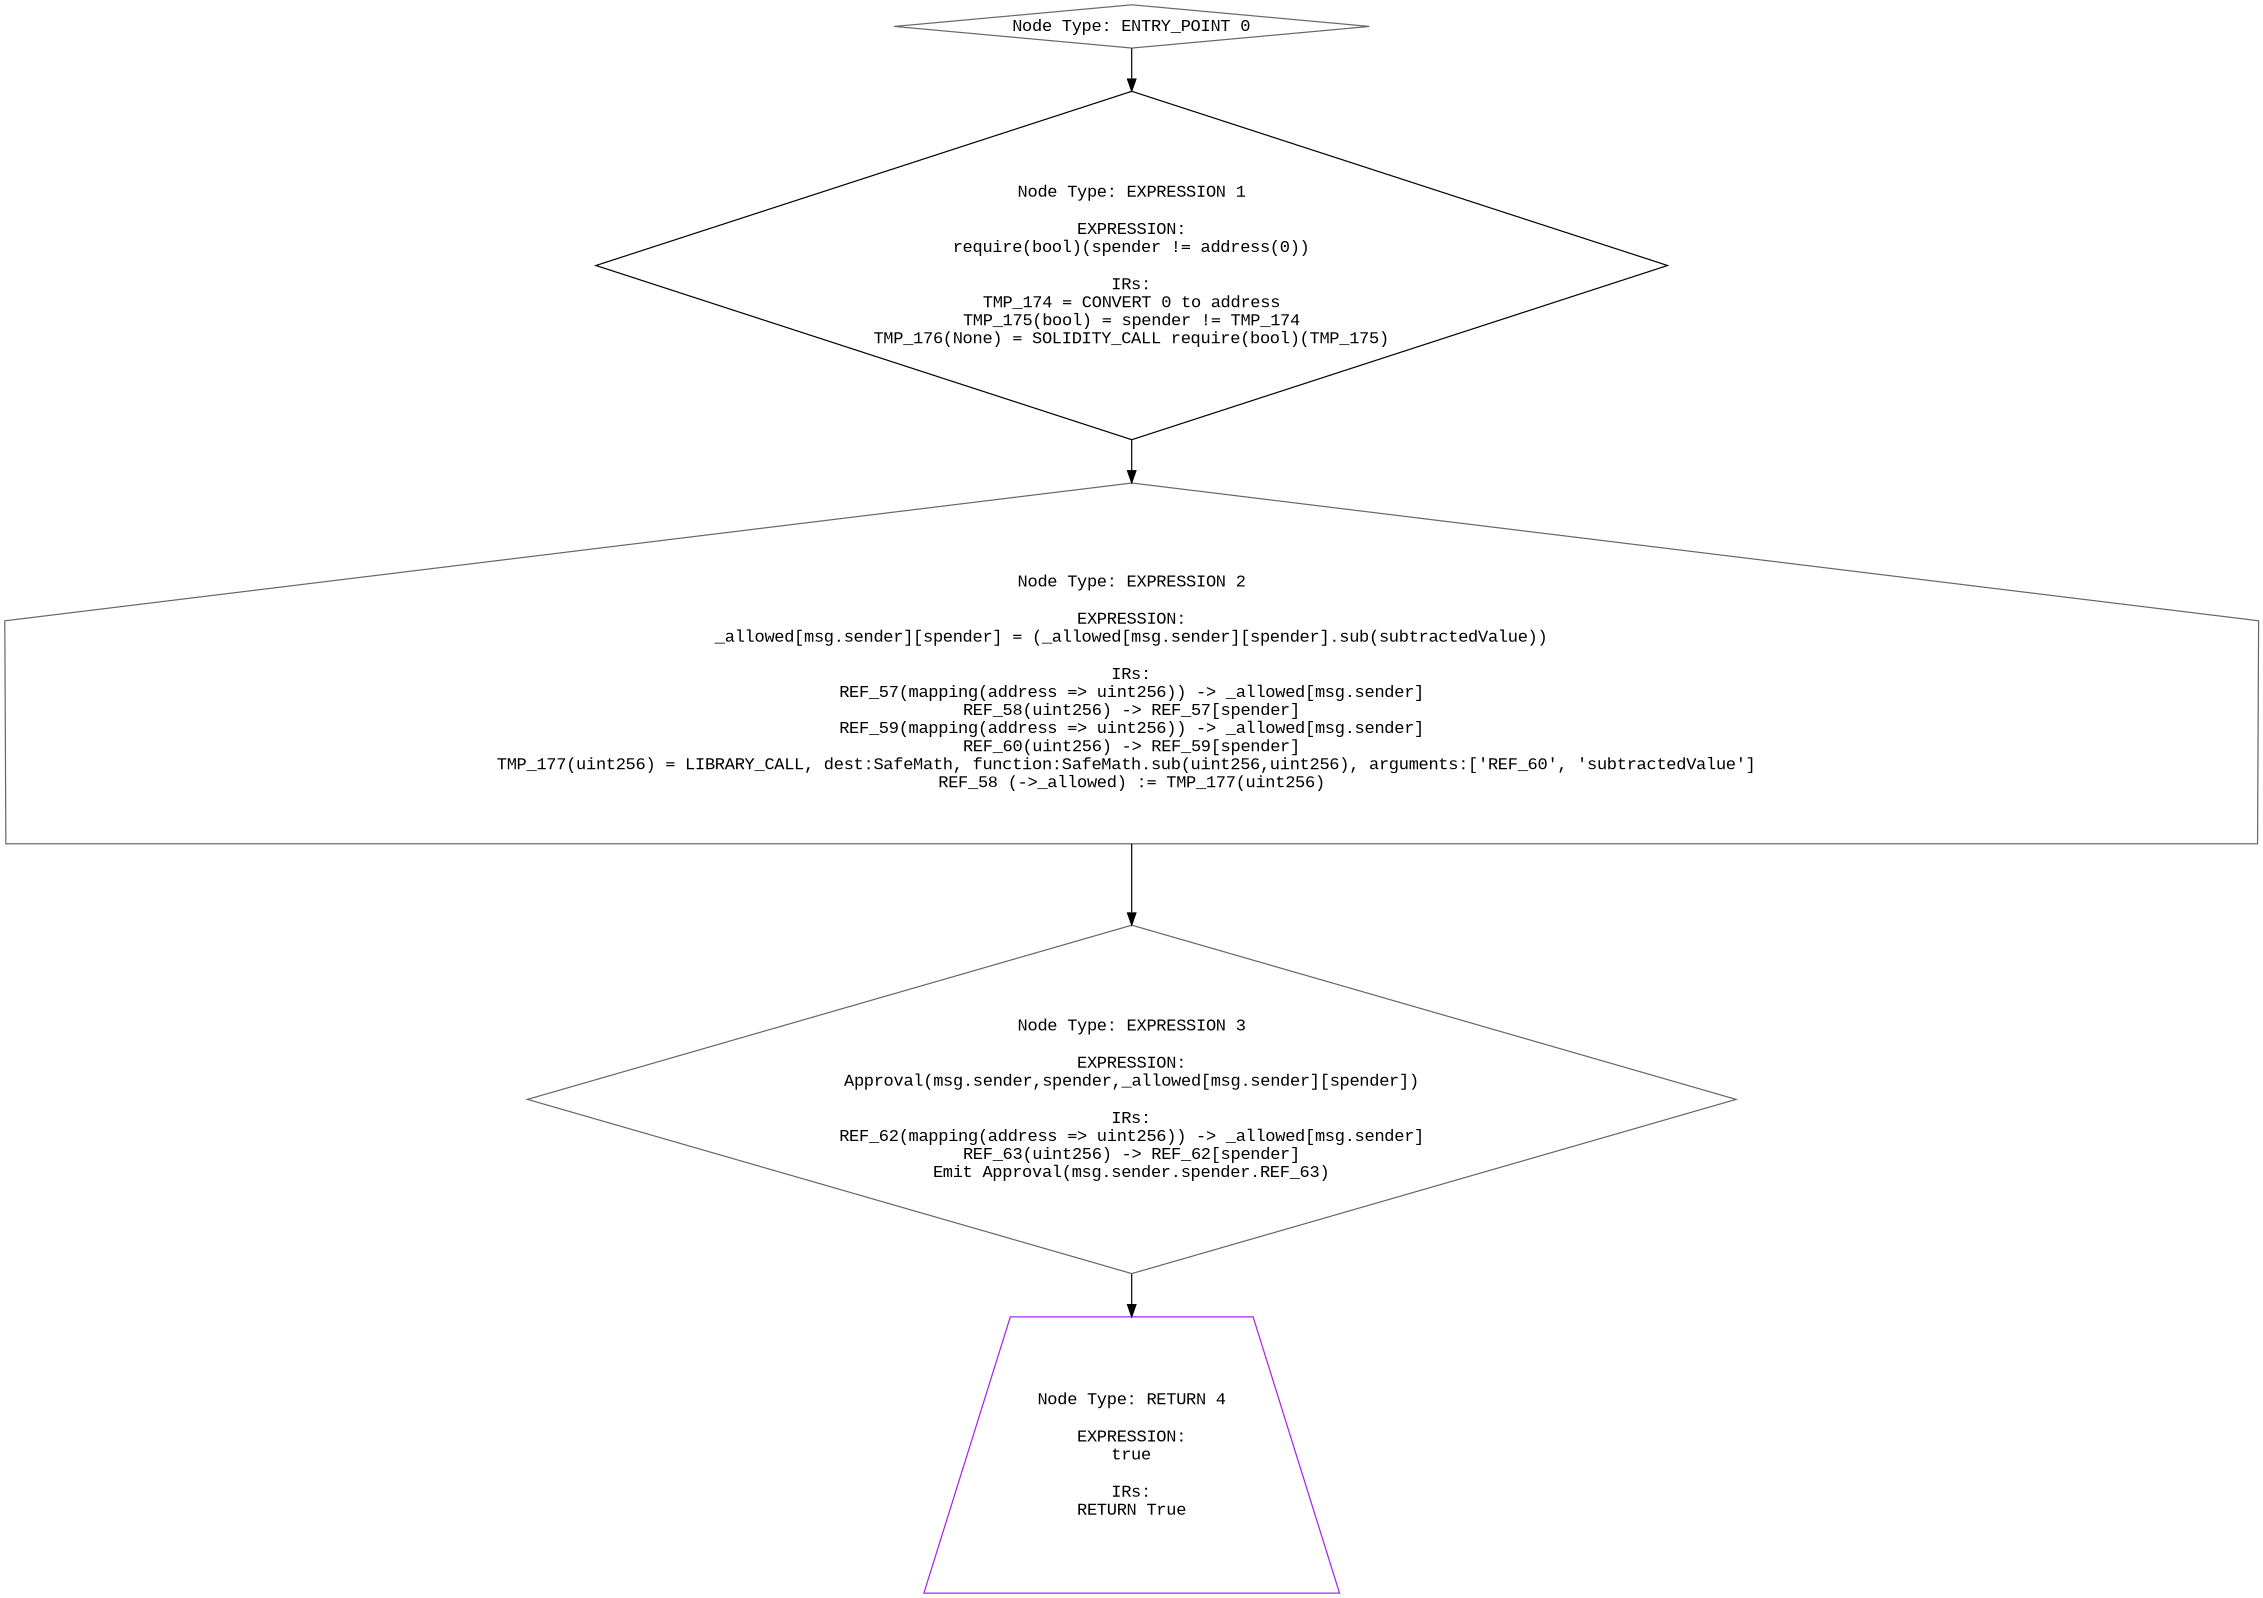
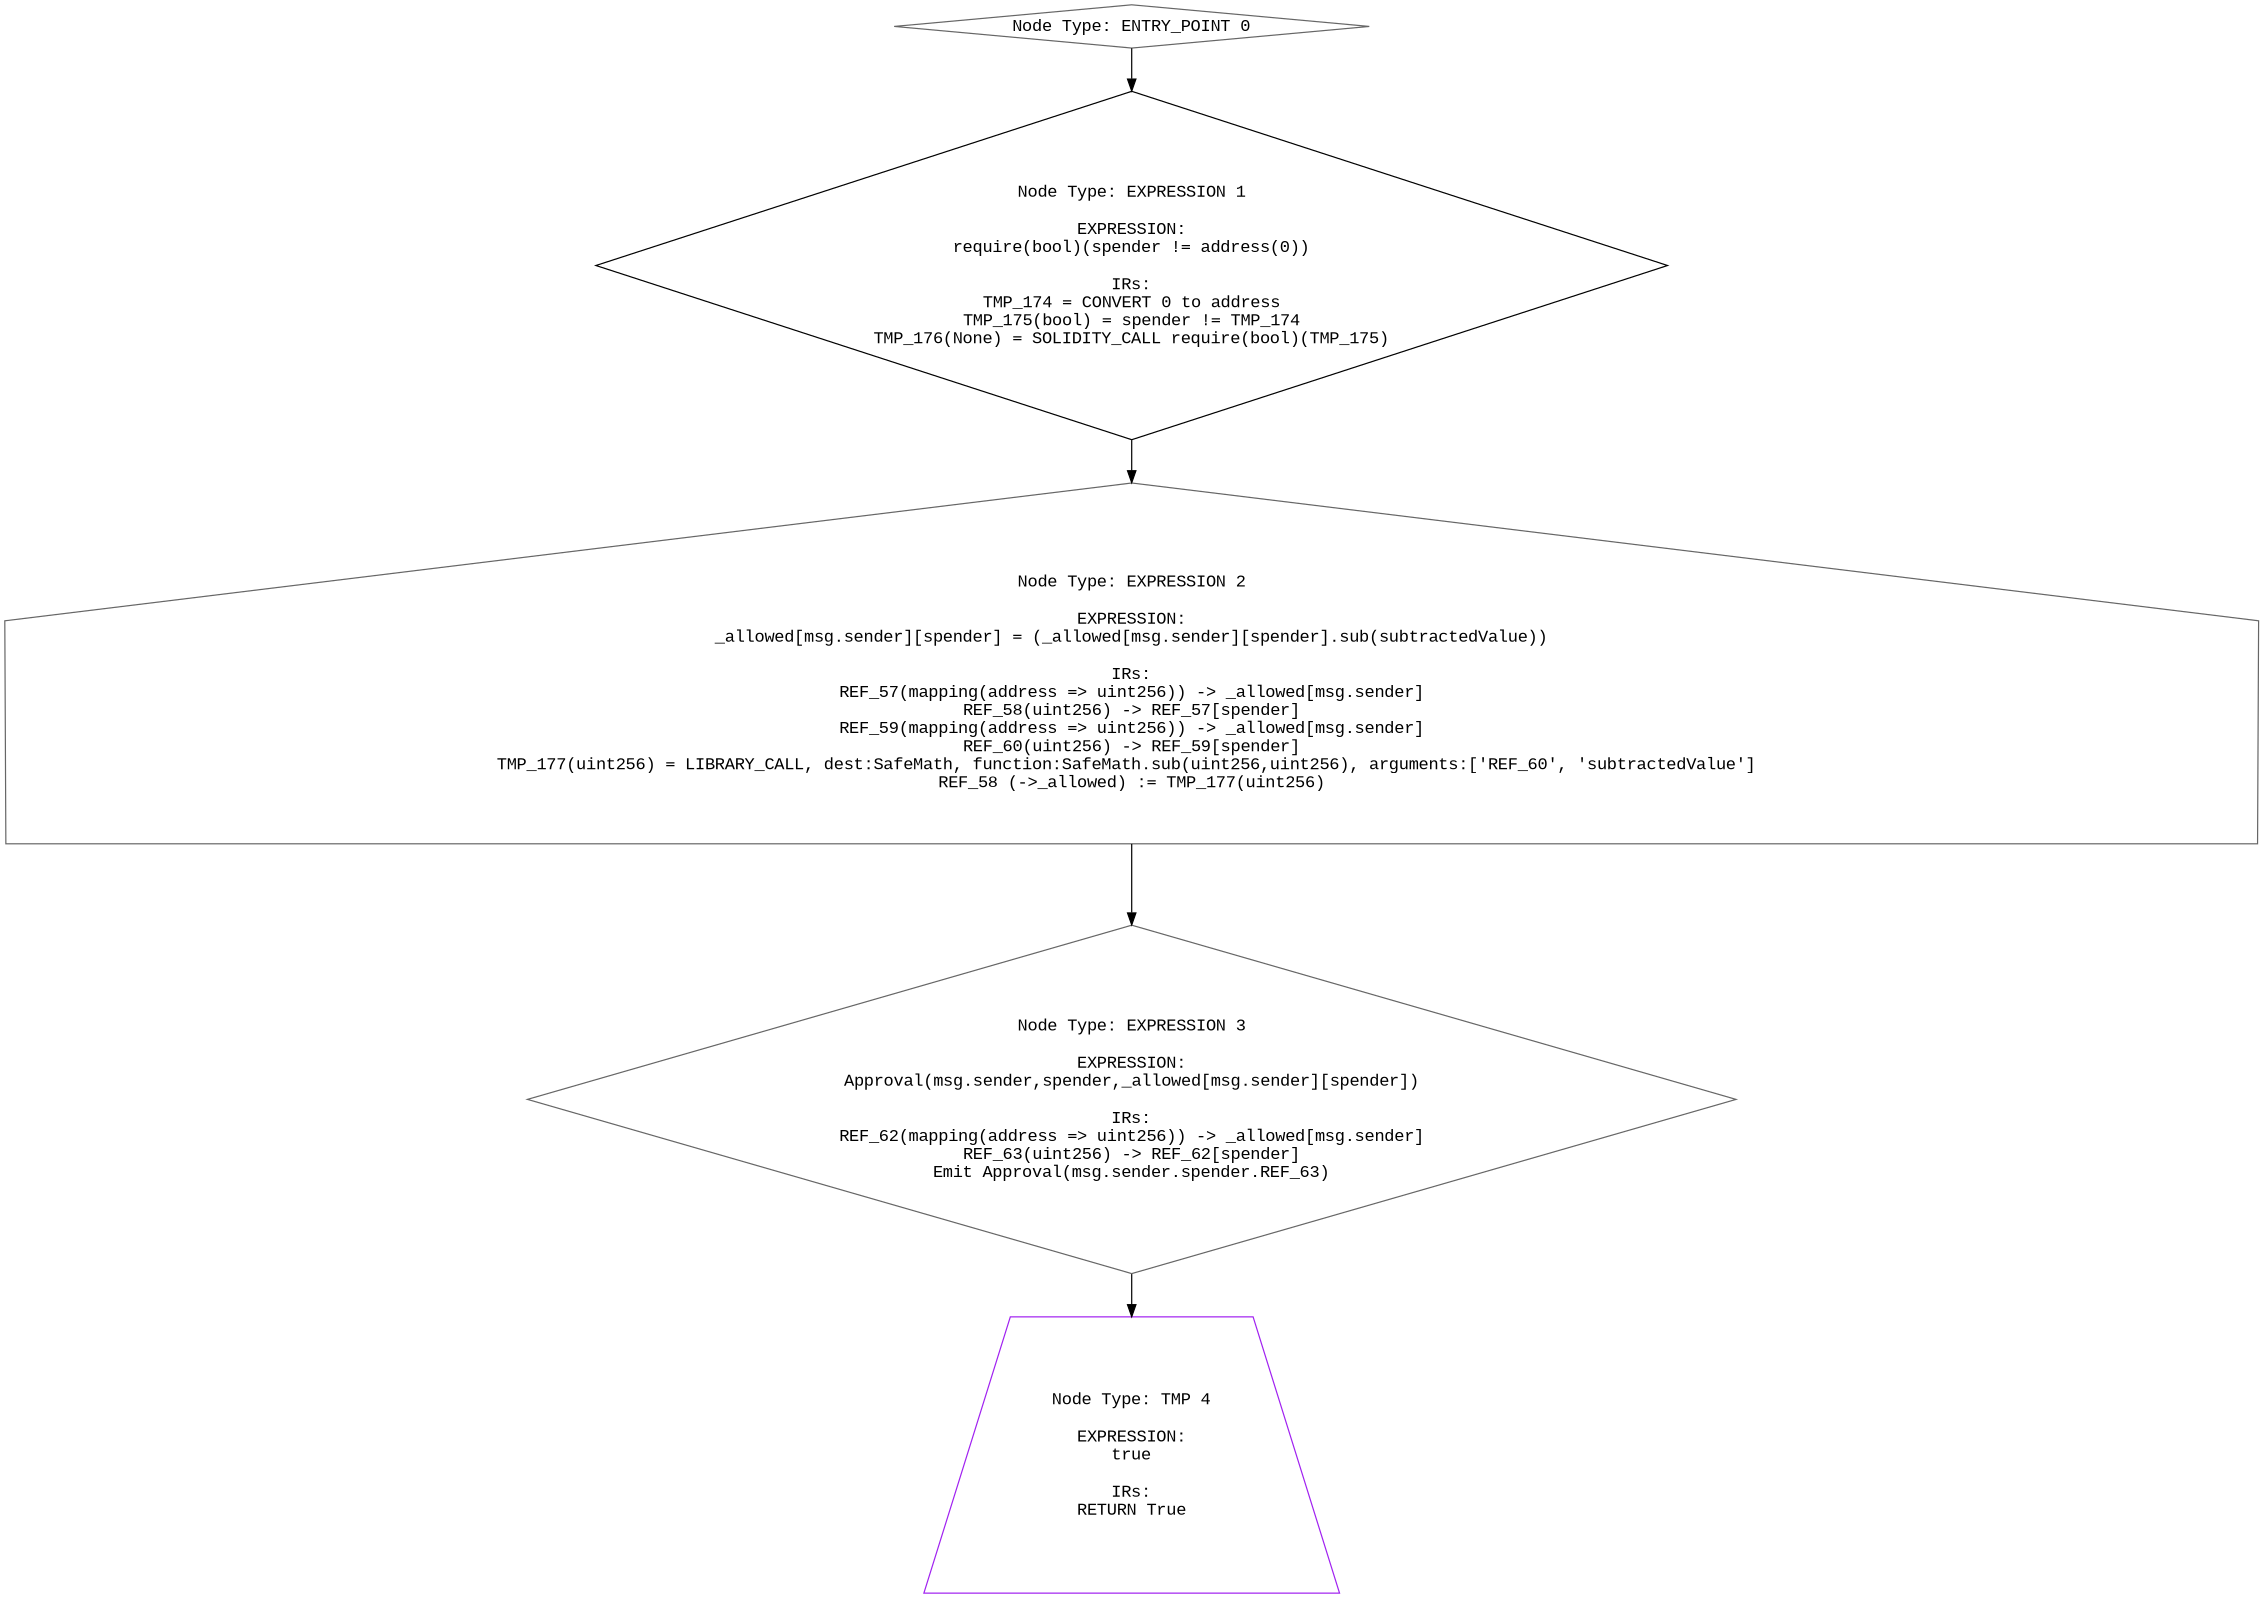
  digraph {
    fontname="Liberation Mono"
    node [color=gray40 shape=diamond fontname="Liberation Mono"]
    edge [fontname="Liberation Mono"]
    n1 [label="Node Type: ENTRY_POINT 0\n"]
    n2 [label="Node Type: EXPRESSION 1\n\nEXPRESSION:\nrequire(bool)(spender != address(0))\n\nIRs:\nTMP_174 = CONVERT 0 to address\nTMP_175(bool) = spender != TMP_174\nTMP_176(None) = SOLIDITY_CALL require(bool)(TMP_175)" color=black]
    n3 [label="Node Type: EXPRESSION 2\n\nEXPRESSION:\n_allowed[msg.sender][spender] = (_allowed[msg.sender][spender].sub(subtractedValue))\n\nIRs:\nREF_57(mapping(address => uint256)) -> _allowed[msg.sender]\nREF_58(uint256) -> REF_57[spender]\nREF_59(mapping(address => uint256)) -> _allowed[msg.sender]\nREF_60(uint256) -> REF_59[spender]\nTMP_177(uint256) = LIBRARY_CALL, dest:SafeMath, function:SafeMath.sub(uint256,uint256), arguments:['REF_60', 'subtractedValue'] \nREF_58 (->_allowed) := TMP_177(uint256)" shape=house]
    n4 [label="Node Type: EXPRESSION 3\n\nEXPRESSION:\nApproval(msg.sender,spender,_allowed[msg.sender][spender])\n\nIRs:\nREF_62(mapping(address => uint256)) -> _allowed[msg.sender]\nREF_63(uint256) -> REF_62[spender]\nEmit Approval(msg.sender.spender.REF_63)"]
-   n5 [label="Node Type: RETURN 4\n\nEXPRESSION:\ntrue\n\nIRs:\nRETURN True" color=purple shape=trapezium]
+   n5 [label="Node Type: TMP 4\n\nEXPRESSION:\ntrue\n\nIRs:\nRETURN True" color=purple shape=trapezium]
    n1 -> n2
    n2 -> n3
    n3 -> n4
    n4 -> n5
  }
